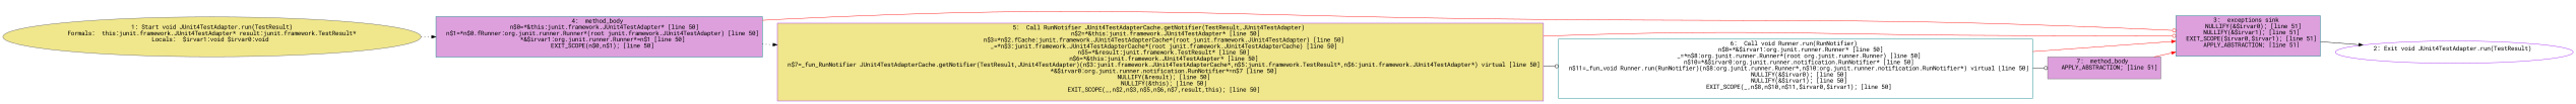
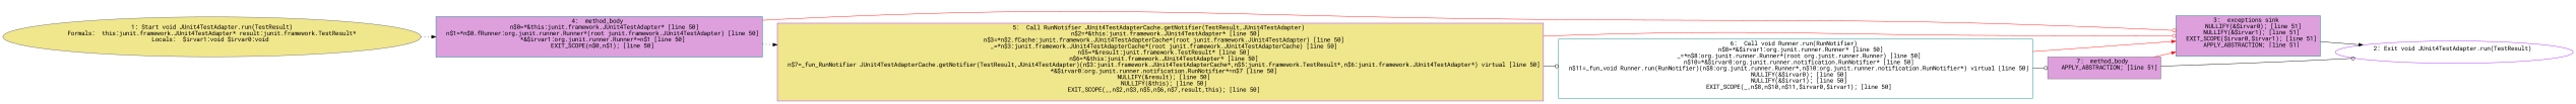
  digraph {
    rankdir=LR
    fontname="Roboto Mono"
    node [color=teal style=filled fillcolor=plum fontname="Roboto Mono" shape=box]
    edge [style=solid arrowhead=normal fontname="Roboto Mono"]
    n1 [color=gray40 label="1: Start void JUnit4TestAdapter.run(TestResult)\nFormals:  this:junit.framework.JUnit4TestAdapter* result:junit.framework.TestResult*\nLocals:  $irvar1:void $irvar0:void \n  " fillcolor=khaki shape=""]
    n2 [label="4:  method_body \n   n$0=*&this:junit.framework.JUnit4TestAdapter* [line 50]\n  n$1=*n$0.fRunner:org.junit.runner.Runner*(root junit.framework.JUnit4TestAdapter) [line 50]\n  *&$irvar1:org.junit.runner.Runner*=n$1 [line 50]\n  EXIT_SCOPE(n$0,n$1); [line 50]\n "]
    n3 [label="3:  exceptions sink \n   NULLIFY(&$irvar0); [line 51]\n  NULLIFY(&$irvar1); [line 51]\n  EXIT_SCOPE($irvar0,$irvar1); [line 51]\n  APPLY_ABSTRACTION; [line 51]\n "]
    n4 [label="5:  Call RunNotifier JUnit4TestAdapterCache.getNotifier(TestResult,JUnit4TestAdapter) \n   n$2=*&this:junit.framework.JUnit4TestAdapter* [line 50]\n  n$3=*n$2.fCache:junit.framework.JUnit4TestAdapterCache*(root junit.framework.JUnit4TestAdapter) [line 50]\n  _=*n$3:junit.framework.JUnit4TestAdapterCache*(root junit.framework.JUnit4TestAdapterCache) [line 50]\n  n$5=*&result:junit.framework.TestResult* [line 50]\n  n$6=*&this:junit.framework.JUnit4TestAdapter* [line 50]\n  n$7=_fun_RunNotifier JUnit4TestAdapterCache.getNotifier(TestResult,JUnit4TestAdapter)(n$3:junit.framework.JUnit4TestAdapterCache*,n$5:junit.framework.TestResult*,n$6:junit.framework.JUnit4TestAdapter*) virtual [line 50]\n  *&$irvar0:org.junit.runner.notification.RunNotifier*=n$7 [line 50]\n  NULLIFY(&result); [line 50]\n  NULLIFY(&this); [line 50]\n  EXIT_SCOPE(_,n$2,n$3,n$5,n$6,n$7,result,this); [line 50]\n " fillcolor=khaki color=purple]
    n5 [color=purple label="2: Exit void JUnit4TestAdapter.run(TestResult) \n  " fillcolor=white shape=""]
    n6 [label="6:  Call void Runner.run(RunNotifier) \n   n$8=*&$irvar1:org.junit.runner.Runner* [line 50]\n  _=*n$8:org.junit.runner.Runner*(root org.junit.runner.Runner) [line 50]\n  n$10=*&$irvar0:org.junit.runner.notification.RunNotifier* [line 50]\n  n$11=_fun_void Runner.run(RunNotifier)(n$8:org.junit.runner.Runner*,n$10:org.junit.runner.notification.RunNotifier*) virtual [line 50]\n  NULLIFY(&$irvar0); [line 50]\n  NULLIFY(&$irvar1); [line 50]\n  EXIT_SCOPE(_,n$8,n$10,n$11,$irvar0,$irvar1); [line 50]\n " fillcolor=white]
    n7 [label="7:  method_body \n   APPLY_ABSTRACTION; [line 51]\n " color=gray40]
    n1 -> n2 [style=dotted]
    n2 -> n3 [color=red arrowhead=odot]
    n2 -> n4 [style=dotted]
    n3 -> n5
    n4 -> n3 [color=red arrowhead=odot]
    n4 -> n6 [arrowhead=odot]
    n6 -> n3 [color=red]
    n6 -> n7 [arrowhead=odot]
    n7 -> n3 [color=red]
+   n7 -> n5 [arrowhead=odot]
  }
